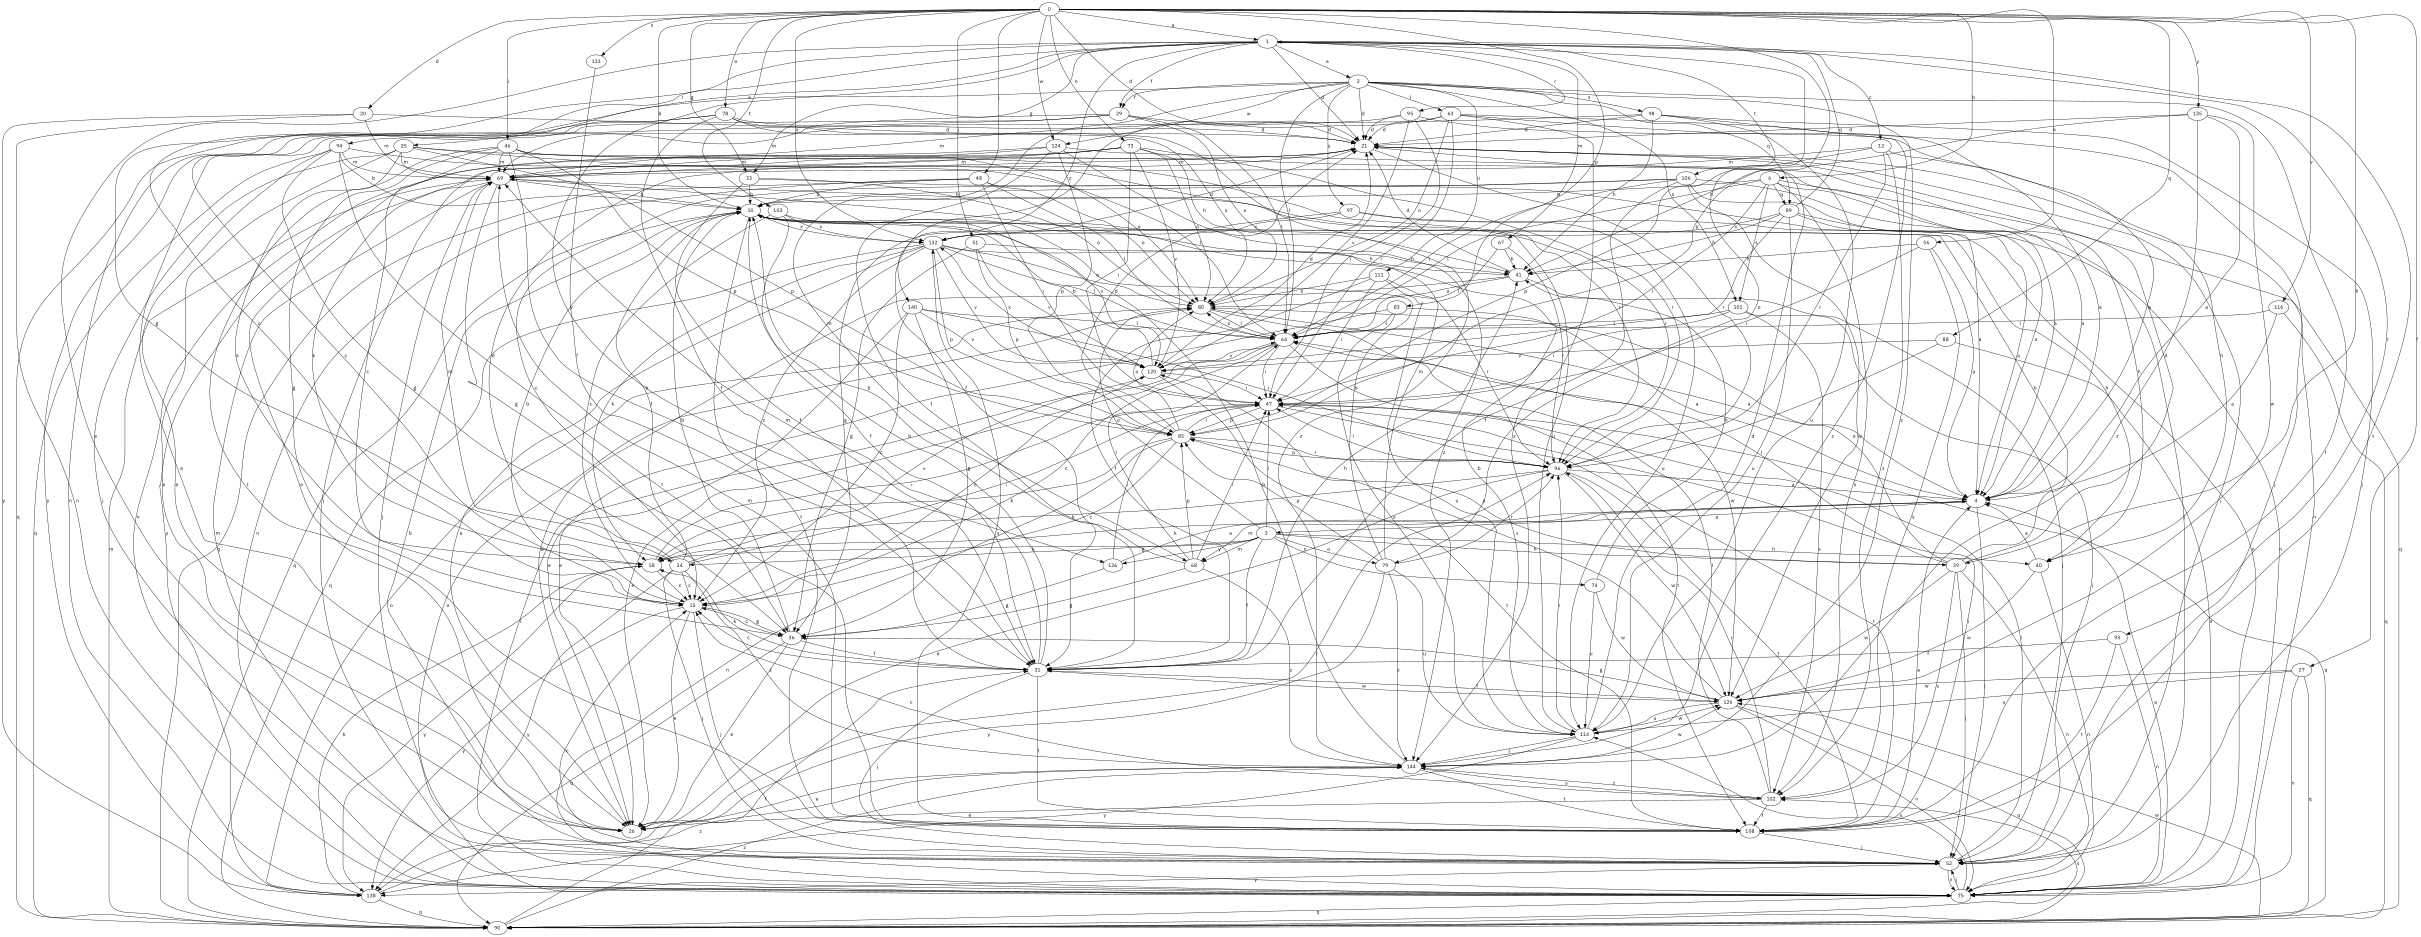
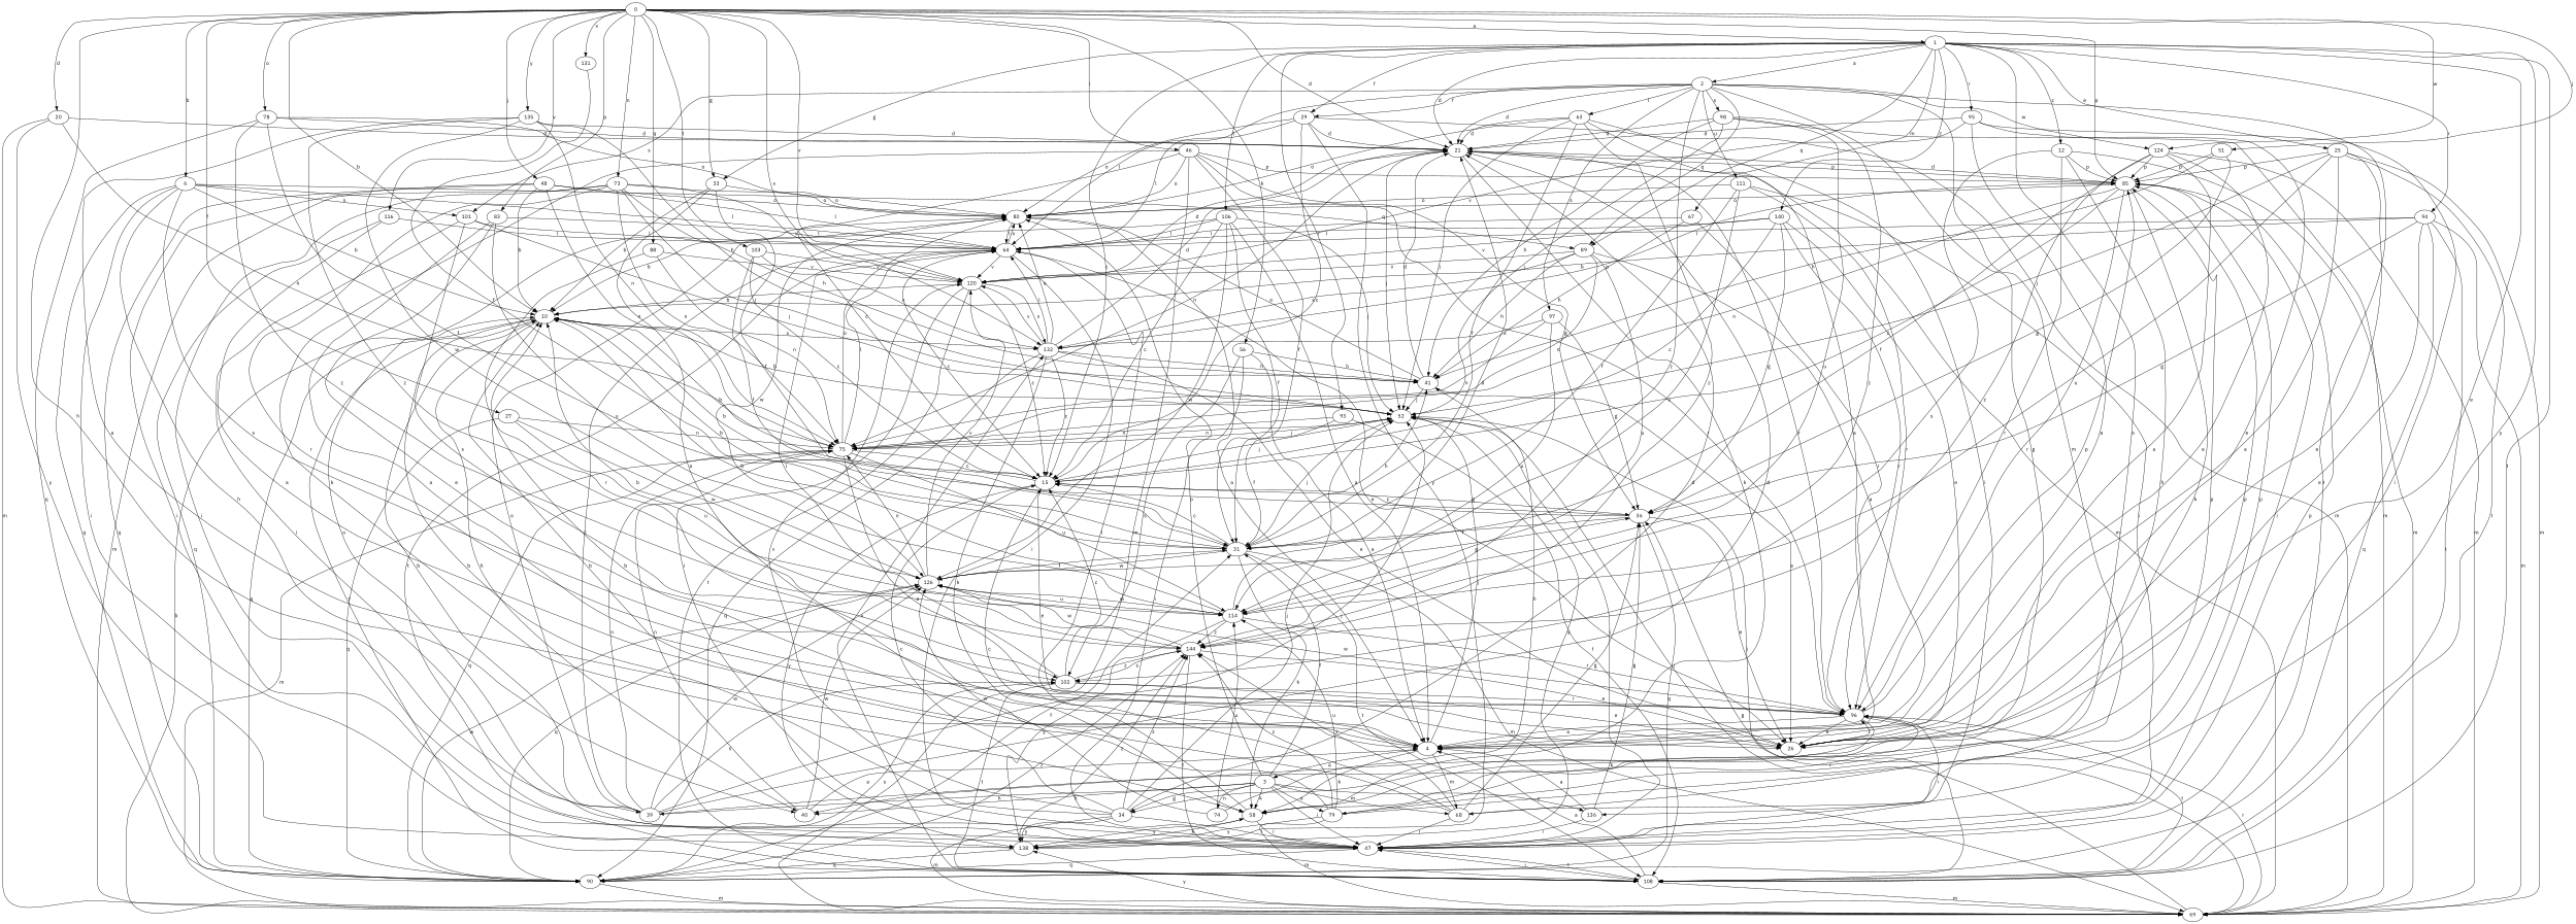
  strict digraph {
    fontname="IBM Plex Sans"
    node [fontname="IBM Plex Sans"]
    edge [fontname="IBM Plex Sans"]
    0
    1
    6
    10
    20
    21
    27
    33
    39
    46
    48
    51
    56
    73
    78
    83
    85
    88
    103
    116
    120
    124
    131
    132
    135
    2
    12
    15
    25
    26
    29
    67
    79
    89
    93
    94
    95
    106
    108
    136
    140
    64
    101
    40
    47
    90
    102
    69
    138
    75
    58
    52
    96
    114
    126
    31
    80
    4
    36
    41
    144
    34
    63
    68
    97
    98
    111
    3
    74
    0 -> 1 [label=a]
    0 -> 6 [label=b]
    0 -> 10 [label=b]
    0 -> 20 [label=d]
    0 -> 21 [label=d]
    0 -> 27 [label=f]
    0 -> 33 [label=g]
    0 -> 39 [label=h]
    0 -> 46 [label=i]
    0 -> 48 [label=j]
    0 -> 51 [label=j]
    0 -> 56 [label=k]
    0 -> 73 [label=n]
    0 -> 78 [label=o]
    0 -> 83 [label=p]
    0 -> 85 [label=p]
    0 -> 88 [label=q]
    0 -> 103 [label=t]
    0 -> 116 [label=v]
-   51 -> 120 [label=v]
+   0 -> 120 [label=v]
    0 -> 124 [label=w]
    0 -> 131 [label=x]
    0 -> 132 [label=x]
    0 -> 135 [label=y]
    1 -> 21 [label=d]
    1 -> 33 [label=g]
    1 -> 2 [label=a]
    1 -> 12 [label=c]
    1 -> 15 [label=c]
    1 -> 25 [label=e]
    1 -> 26 [label=e]
    1 -> 29 [label=f]
    1 -> 67 [label=m]
    1 -> 79 [label=o]
-   89 -> 1 [label=q]
+   1 -> 89 [label=q]
    1 -> 93 [label=r]
    1 -> 94 [label=r]
    1 -> 95 [label=r]
    1 -> 106 [label=t]
    1 -> 108 [label=t]
    1 -> 136 [label=y]
    1 -> 140 [label=z]
    6 -> 10 [label=b]
    6 -> 89 [label=q]
    6 -> 64 [label=l]
    6 -> 101 [label=s]
    6 -> 40 [label=h]
    6 -> 47 [label=i]
    6 -> 90 [label=q]
    6 -> 102 [label=s]
    10 -> 132 [label=x]
    10 -> 108 [label=t]
    10 -> 40 [label=h]
    10 -> 90 [label=q]
    20 -> 21 [label=d]
    20 -> 69 [label=m]
    20 -> 138 [label=y]
    20 -> 75 [label=n]
+   21 -> 85 [label=p]
    21 -> 69 [label=m]
    21 -> 75 [label=n]
    21 -> 58 [label=k]
    21 -> 52 [label=j]
    21 -> 96 [label=r]
    27 -> 90 [label=q]
    27 -> 75 [label=n]
    27 -> 114 [label=u]
    27 -> 126 [label=w]
    33 -> 10 [label=b]
    33 -> 31 [label=f]
    33 -> 80 [label=o]
    33 -> 4 [label=a]
    39 -> 10 [label=b]
    39 -> 21 [label=d]
    39 -> 85 [label=p]
    39 -> 64 [label=l]
    39 -> 102 [label=s]
    39 -> 75 [label=n]
    39 -> 52 [label=j]
    39 -> 126 [label=w]
    39 -> 80 [label=o]
    46 -> 85 [label=p]
    46 -> 15 [label=c]
    46 -> 69 [label=m]
    46 -> 58 [label=k]
    46 -> 96 [label=r]
    46 -> 31 [label=f]
    46 -> 80 [label=o]
    46 -> 36 [label=g]
    48 -> 10 [label=b]
    48 -> 64 [label=l]
    48 -> 47 [label=i]
    48 -> 90 [label=q]
    48 -> 75 [label=n]
    48 -> 80 [label=o]
    51 -> 85 [label=p]
    51 -> 36 [label=g]
    51 -> 41 [label=h]
    56 -> 47 [label=i]
    56 -> 102 [label=s]
    56 -> 4 [label=a]
    56 -> 41 [label=h]
    73 -> 120 [label=v]
    73 -> 47 [label=i]
    73 -> 69 [label=m]
    73 -> 75 [label=n]
    73 -> 52 [label=j]
    73 -> 96 [label=r]
    73 -> 80 [label=o]
    73 -> 41 [label=h]
    78 -> 21 [label=d]
    78 -> 90 [label=q]
-   78 -> 75 [label=n]
+   135 -> 75 [label=n]
    78 -> 31 [label=f]
    78 -> 80 [label=o]
    78 -> 144 [label=z]
    83 -> 26 [label=e]
    83 -> 64 [label=l]
    83 -> 114 [label=u]
    83 -> 4 [label=a]
    85 -> 21 [label=d]
    85 -> 15 [label=c]
    85 -> 47 [label=i]
    85 -> 75 [label=n]
    85 -> 58 [label=k]
    85 -> 96 [label=r]
    85 -> 80 [label=o]
    88 -> 120 [label=v]
    88 -> 75 [label=n]
    88 -> 96 [label=r]
    103 -> 120 [label=v]
    103 -> 132 [label=x]
    103 -> 15 [label=c]
    103 -> 31 [label=f]
    116 -> 64 [label=l]
    116 -> 90 [label=q]
    116 -> 4 [label=a]
    120 -> 10 [label=b]
    120 -> 21 [label=d]
    120 -> 132 [label=x]
    120 -> 15 [label=c]
    120 -> 108 [label=t]
    120 -> 47 [label=i]
    124 -> 85 [label=p]
    124 -> 26 [label=e]
    124 -> 69 [label=m]
    124 -> 31 [label=f]
    124 -> 4 [label=a]
    124 -> 144 [label=z]
    131 -> 31 [label=f]
    132 -> 21 [label=d]
    132 -> 85 [label=p]
    132 -> 120 [label=v]
    132 -> 15 [label=c]
    132 -> 26 [label=e]
    132 -> 64 [label=l]
    132 -> 90 [label=q]
    132 -> 58 [label=k]
    132 -> 80 [label=o]
    132 -> 41 [label=h]
    135 -> 21 [label=d]
    135 -> 126 [label=w]
    135 -> 4 [label=a]
    135 -> 41 [label=h]
    135 -> 144 [label=z]
    2 -> 21 [label=d]
    2 -> 124 [label=w]
    2 -> 29 [label=f]
    2 -> 89 [label=q]
    2 -> 108 [label=t]
    2 -> 64 [label=l]
    2 -> 101 [label=s]
    2 -> 144 [label=z]
    2 -> 34 [label=g]
    2 -> 63 [label=l]
    2 -> 68 [label=m]
    2 -> 97 [label=s]
    2 -> 98 [label=s]
    2 -> 111 [label=u]
    12 -> 85 [label=p]
    12 -> 40 [label=h]
    12 -> 102 [label=s]
    12 -> 69 [label=m]
    12 -> 96 [label=r]
    15 -> 10 [label=b]
    15 -> 26 [label=e]
    15 -> 138 [label=y]
    15 -> 52 [label=j]
    15 -> 36 [label=g]
    25 -> 85 [label=p]
    25 -> 26 [label=e]
    25 -> 108 [label=t]
    25 -> 69 [label=m]
    25 -> 52 [label=j]
    25 -> 114 [label=u]
    25 -> 4 [label=a]
    26 -> 96 [label=r]
    29 -> 21 [label=d]
    29 -> 15 [label=c]
    29 -> 64 [label=l]
    29 -> 69 [label=m]
    29 -> 138 [label=y]
    29 -> 80 [label=o]
    67 -> 64 [label=l]
    67 -> 96 [label=r]
    67 -> 41 [label=h]
    79 -> 10 [label=b]
    79 -> 85 [label=p]
    79 -> 69 [label=m]
    79 -> 138 [label=y]
    79 -> 96 [label=r]
    79 -> 114 [label=u]
    79 -> 144 [label=z]
    89 -> 120 [label=v]
    89 -> 132 [label=x]
    89 -> 75 [label=n]
    89 -> 114 [label=u]
    89 -> 4 [label=a]
    89 -> 41 [label=h]
    93 -> 108 [label=t]
    93 -> 75 [label=n]
    93 -> 31 [label=f]
    94 -> 10 [label=b]
    94 -> 26 [label=e]
    94 -> 108 [label=t]
    94 -> 64 [label=l]
    94 -> 90 [label=q]
    94 -> 69 [label=m]
    94 -> 36 [label=g]
    95 -> 21 [label=d]
    95 -> 120 [label=v]
    95 -> 26 [label=e]
    95 -> 47 [label=i]
    95 -> 4 [label=a]
    106 -> 10 [label=b]
    106 -> 15 [label=c]
    106 -> 64 [label=l]
    106 -> 52 [label=j]
    106 -> 126 [label=w]
    106 -> 31 [label=f]
    106 -> 4 [label=a]
    108 -> 132 [label=x]
    108 -> 47 [label=i]
    108 -> 69 [label=m]
    108 -> 52 [label=j]
    108 -> 4 [label=a]
    136 -> 47 [label=i]
    136 -> 4 [label=a]
    136 -> 36 [label=g]
    140 -> 120 [label=v]
    140 -> 15 [label=c]
    140 -> 26 [label=e]
    140 -> 64 [label=l]
    140 -> 96 [label=r]
    140 -> 36 [label=g]
    64 -> 120 [label=v]
    64 -> 15 [label=c]
    64 -> 26 [label=e]
    64 -> 108 [label=t]
    64 -> 47 [label=i]
    64 -> 80 [label=o]
    101 -> 64 [label=l]
    101 -> 47 [label=i]
    101 -> 102 [label=s]
    101 -> 52 [label=j]
    40 -> 75 [label=n]
    40 -> 126 [label=w]
    40 -> 4 [label=a]
    47 -> 85 [label=p]
    47 -> 108 [label=t]
    47 -> 90 [label=q]
    90 -> 102 [label=s]
    90 -> 69 [label=m]
    90 -> 126 [label=w]
    90 -> 31 [label=f]
    90 -> 144 [label=z]
    102 -> 15 [label=c]
    102 -> 26 [label=e]
    102 -> 108 [label=t]
    102 -> 64 [label=l]
    102 -> 96 [label=r]
    102 -> 144 [label=z]
    69 -> 10 [label=b]
    69 -> 138 [label=y]
    69 -> 52 [label=j]
    69 -> 96 [label=r]
    69 -> 36 [label=g]
    138 -> 90 [label=q]
    138 -> 58 [label=k]
    138 -> 80 [label=o]
    138 -> 144 [label=z]
    75 -> 15 [label=c]
    75 -> 64 [label=l]
    75 -> 90 [label=q]
    75 -> 69 [label=m]
    75 -> 52 [label=j]
    75 -> 114 [label=u]
    75 -> 80 [label=o]
    75 -> 4 [label=a]
    58 -> 15 [label=c]
    58 -> 47 [label=i]
    58 -> 138 [label=y]
    52 -> 10 [label=b]
    52 -> 47 [label=i]
-   52 -> 138 [label=y]
+   138 -> 52 [label=y]
    52 -> 75 [label=n]
    96 -> 85 [label=p]
    96 -> 26 [label=e]
    96 -> 108 [label=t]
    96 -> 47 [label=i]
    96 -> 58 [label=k]
    96 -> 126 [label=w]
    96 -> 4 [label=a]
    114 -> 10 [label=b]
    114 -> 21 [label=d]
    114 -> 138 [label=y]
    114 -> 96 [label=r]
    114 -> 126 [label=w]
    114 -> 144 [label=z]
    126 -> 120 [label=v]
    126 -> 90 [label=q]
    126 -> 75 [label=n]
    126 -> 114 [label=u]
    126 -> 31 [label=f]
    126 -> 36 [label=g]
    31 -> 10 [label=b]
    31 -> 15 [label=c]
    31 -> 108 [label=t]
    31 -> 69 [label=m]
    31 -> 58 [label=k]
    31 -> 52 [label=j]
    31 -> 126 [label=w]
    31 -> 41 [label=h]
    80 -> 64 [label=l]
    80 -> 126 [label=w]
    80 -> 4 [label=a]
    4 -> 58 [label=k]
    4 -> 52 [label=j]
    4 -> 68 [label=m]
    4 -> 3 [label=a]
    36 -> 10 [label=b]
    36 -> 15 [label=c]
    36 -> 26 [label=e]
    36 -> 90 [label=q]
    36 -> 31 [label=f]
    41 -> 21 [label=d]
    41 -> 26 [label=e]
    41 -> 52 [label=j]
    41 -> 80 [label=o]
    144 -> 10 [label=b]
    144 -> 26 [label=e]
    144 -> 108 [label=t]
    144 -> 102 [label=s]
    144 -> 126 [label=w]
    34 -> 10 [label=b]
    34 -> 21 [label=d]
    34 -> 120 [label=v]
    34 -> 15 [label=c]
    34 -> 47 [label=i]
    34 -> 69 [label=m]
    34 -> 138 [label=y]
    34 -> 52 [label=j]
    34 -> 144 [label=z]
    63 -> 21 [label=d]
    63 -> 47 [label=i]
    63 -> 52 [label=j]
    63 -> 31 [label=f]
    63 -> 80 [label=o]
    63 -> 4 [label=a]
    63 -> 144 [label=z]
    68 -> 10 [label=b]
    68 -> 85 [label=p]
    68 -> 64 [label=l]
    68 -> 47 [label=i]
    68 -> 36 [label=g]
    68 -> 144 [label=z]
    97 -> 132 [label=x]
    97 -> 75 [label=n]
    97 -> 114 [label=u]
    97 -> 36 [label=g]
    98 -> 21 [label=d]
    98 -> 69 [label=m]
    98 -> 52 [label=j]
    98 -> 114 [label=u]
    98 -> 41 [label=h]
    98 -> 144 [label=z]
    111 -> 47 [label=i]
    111 -> 96 [label=r]
    111 -> 114 [label=u]
    111 -> 31 [label=f]
    111 -> 80 [label=o]
    3 -> 39 [label=h]
    3 -> 79 [label=o]
    3 -> 136 [label=y]
    3 -> 40 [label=h]
    3 -> 47 [label=i]
    3 -> 58 [label=k]
    3 -> 31 [label=f]
    3 -> 80 [label=o]
    3 -> 34 [label=g]
    3 -> 68 [label=m]
    3 -> 74 [label=n]
    74 -> 114 [label=u]
    74 -> 126 [label=w]
    74 -> 41 [label=h]
  }
